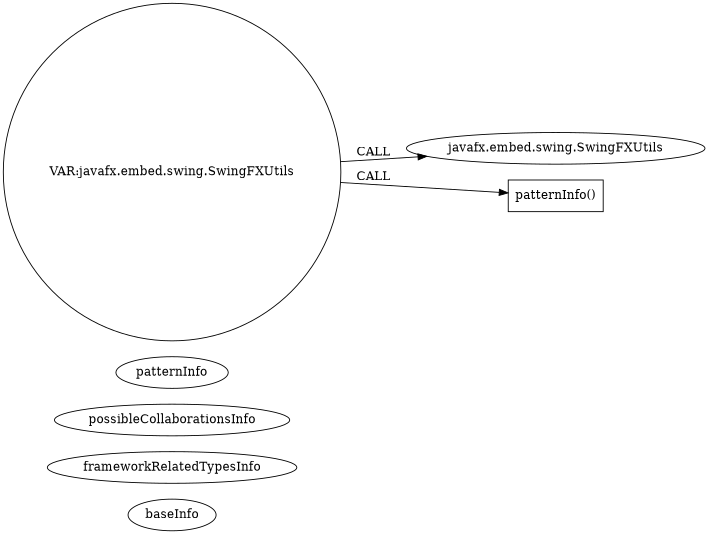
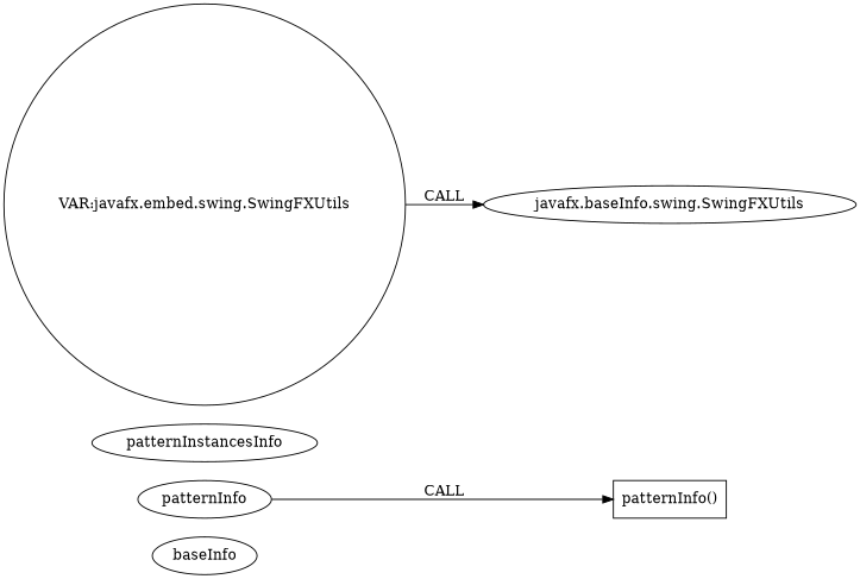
  digraph {
    rankdir=LR
    baseInfo [category=pattern graphId=2897 isAnonymous=false possibleRelation=false]
-   frameworkRelatedTypesInfo
-   possibleCollaborationsInfo
    patternInfo [frequency=2.0 patternRootClient=null]
-   n6 [isFrameworkType=false label="javafx.embed.swing.SwingFXUtils" vertexType=FRAMEWORK_CLASS_TYPE]
+   patternInstancesInfo [0="stachura93-imageDownloadJavaFX~/stachura93-imageDownloadJavaFX/imageDownloadJavaFX-master/src/imageDownload/controller/DownloadPane.java~void showImageView()~4263" 1="stachura93-imageDownloadJavaFX~/stachura93-imageDownloadJavaFX/imageDownloadJavaFX-master/src/imageDownload/controller/DownloadPane.java~DownloadPane~4262"]
+   n6 [isFrameworkType=false label="javafx.baseInfo.swing.SwingFXUtils" vertexType=FRAMEWORK_CLASS_TYPE]
    n7 [isFrameworkType=false label="VAR:javafx.embed.swing.SwingFXUtils" shape=circle vertexType=VARIABLE_EXPRESION]
    n8 [isFrameworkType=false label="patternInfo()" shape=box vertexType=INSIDE_CALL]
    n7 -> n6 [label=CALL]
-   n7 -> n8 [label=CALL]
+   patternInfo -> n8 [label=CALL]
  }
